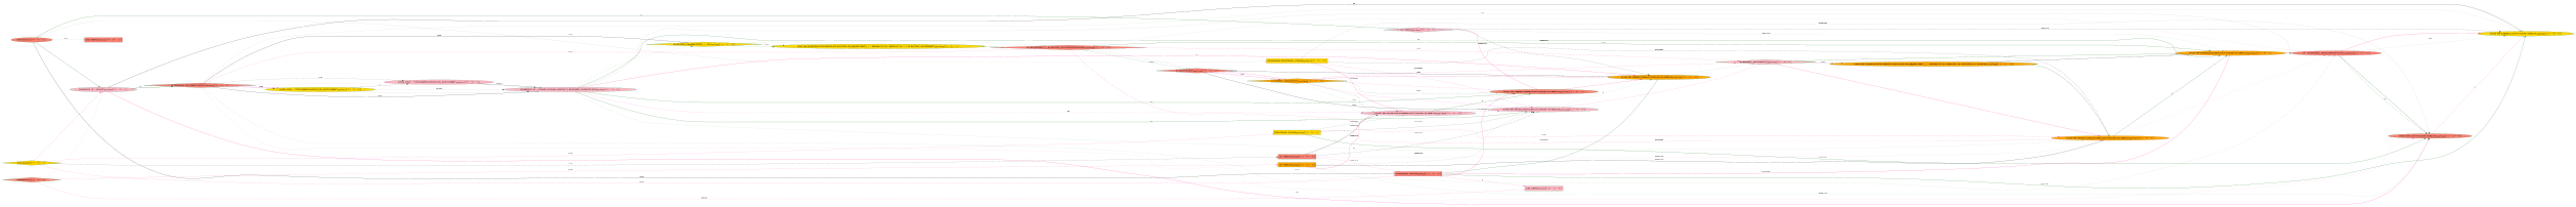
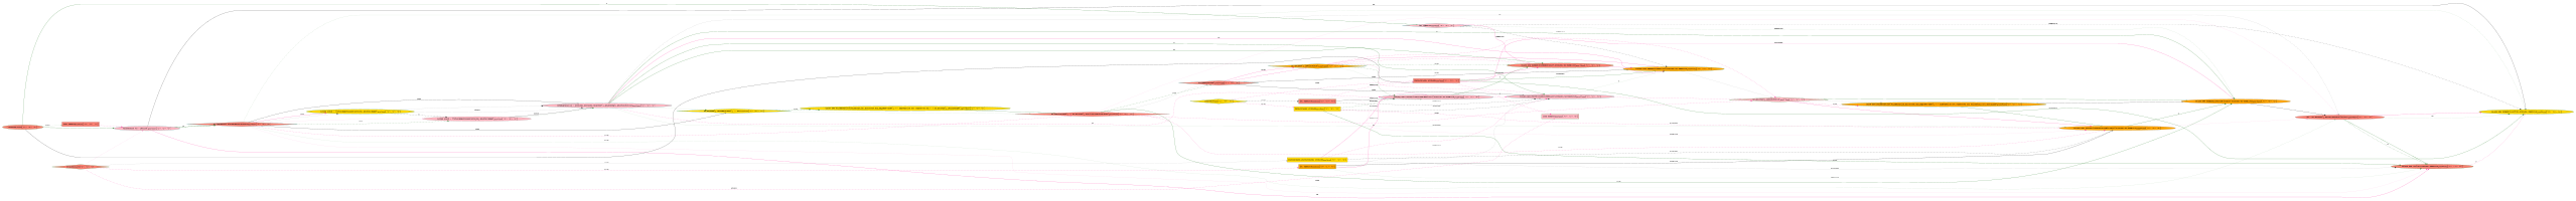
  digraph {
    fontname="Courier Prime"
    rankdir=LR
    node [color=teal fillcolor=salmon fontname="Courier Prime" shape=ellipse style=filled]
    edge [arrowhead=odot color=deeppink fontname="Courier Prime" style=solid]
    n1 [color=gray40 label="long numDocs@@@2@@@['0', '0', '1']" shape=box]
    n2 [color=gray40 fillcolor=lightpink label="String field = ((FieldNameValueSource)vs).getFieldName()@@@5@@@['0', '0', '1']"]
    n3 [fillcolor=lightpink label="SchemaField sf = fcontext.qcontext.searcher().getSchema().getField(field)@@@6@@@['1', '1', '1']"]
    n4 [fillcolor=gold label="sf.getType().getNumberType() == null@@@7@@@['1', '1', '1']" shape=diamond]
    n5 [color=gray40 fillcolor=orange label="return new SumSqUnInvertedFieldAcc(fcontext,sf,numSlots)@@@20@@@['0', '0', '1']"]
    n6 [color=gray40 fillcolor=orange label="return new PercentileUnInvertedFieldAcc(fcontext,sf,numSlots)@@@20@@@['1', '1', '0']"]
    n7 [color=gray40 label="vs = sf.getType().getValueSource(sf,null)@@@22@@@['1', '1', '1']"]
    n8 [fillcolor=lightpink label="return new PercentileSortedSetAcc(fcontext,sf,numSlots)@@@15@@@['1', '1', '0']"]
    n9 [fillcolor=orange label="return new SumSqSortedSetAcc(fcontext,sf,numSlots)@@@15@@@['0', '0', '1']"]
    n10 [fillcolor=lightpink label="return new PercentileSortedNumericAcc(fcontext,sf,numSlots)@@@13@@@['1', '1', '0']"]
    n11 [color=darkgreen label="return new SumSqSortedNumericAcc(fcontext,sf,numSlots)@@@13@@@['0', '0', '1']"]
    n12 [color=darkgreen label="createSlotAcc['0', '1', '0']" shape=diamond]
    n13 [fillcolor=lightpink label="ValueSource vs = getArg()@@@3@@@['1', '1', '1']"]
    n14 [fillcolor=orange label="int numSlots@@@2@@@['0', '1', '0']" shape=box]
    n15 [color=gray40 fillcolor=gold label="FacetRequest.FacetContext fcontext@@@2@@@['0', '1', '0']" shape=box]
    n16 [color=darkgreen fillcolor=lightpink label="long numDocs@@@2@@@['0', '1', '0']" shape=box]
    n17 [label="vs instanceof FieldNameValueSource@@@4@@@['1', '1', '1']" shape=diamond]
    n18 [color=darkgreen label="return new Acc(vs,fcontext,numSlots)@@@24@@@['1', '1', '0']"]
    n19 [color=darkgreen fillcolor=gold label="return new SumsqSlotAcc(vs,fcontext,numSlots)@@@24@@@['0', '0', '1']"]
    n20 [color=darkgreen fillcolor=gold label="throw new SolrException(SolrException.ErrorCode.BAD_REQUEST,name() + \" aggregation not supported for \" + sf.getType().getTypeName())@@@8@@@['1', '1', '1']"]
    n21 [color=gray40 label="sf.multiValued() || sf.getType().multiValuedFieldCache()@@@10@@@['1', '1', '1']" shape=diamond]
    n22 [label="sf.hasDocValues()@@@11@@@['1', '1', '1']" shape=diamond]
    n23 [color=darkgreen fillcolor=lightpink label="sf.getType().isPointField()@@@17@@@['1', '1', '1']" shape=diamond]
    n24 [fillcolor=orange label="throw new SolrException(SolrException.ErrorCode.BAD_REQUEST,name() + \" aggregation not supported for PointField w/o docValues\")@@@18@@@['1', '1', '1']"]
    n25 [fillcolor=gold label="String field = ((FieldNameValueSource)vs).getFieldName()@@@5@@@['1', '1', '0']"]
    n26 [fillcolor=orange label="sf.getType().isPointField()@@@12@@@['1', '1', '1']" shape=diamond]
    n27 [color=gray40 fillcolor=gold label="FacetContext fcontext@@@2@@@['1', '0', '0']" shape=box]
    n28 [color=gray40 label="FacetContext fcontext@@@2@@@['1', '0', '1']" shape=box]
    n29 [color=darkgreen label="createSlotAcc['0', '0', '1']"]
    n30 [fillcolor=lightpink label="int numSlots@@@2@@@['0', '0', '1']" shape=diamond]
    n31 [color=darkgreen label="int numSlots@@@2@@@['1', '0', '0']" shape=box]
    n32 [color=darkgreen fillcolor=gold label="createSlotAcc['1', '0', '0']" shape=diamond]
    n2 -> n3 [color=black label=field]
    n2 -> n3 [arrowhead=normal color=darkgreen style=dotted]
    n3 -> n4 [arrowhead=normal color=darkgreen style=dotted]
    n3 -> n5 [arrowhead=normal color=darkgreen label=sf]
    n3 -> n6 [color=darkgreen label=sf style=dotted]
    n3 -> n7 [color=black label=sf style=dotted]
    n3 -> n8 [arrowhead=normal color=darkgreen label=sf]
    n3 -> n9 [arrowhead=normal label=sf]
    n3 -> n10 [arrowhead=normal label=sf style=dashed]
    n3 -> n11 [arrowhead=normal color=darkgreen label=sf]
    n4 -> n20 [arrowhead=normal color=darkgreen style=dashed]
    n4 -> n20 [arrowhead=normal color=darkgreen label=true style=dotted]
    n4 -> n21 [color=darkgreen style=dotted]
    n5 -> n7 [arrowhead=normal color=black]
    n6 -> n5 [arrowhead=normal color=darkgreen label=0]
    n6 -> n7 [style=dotted]
    n7 -> n18 [color=darkgreen]
    n7 -> n18 [arrowhead=normal color=darkgreen label=vs style=dashed]
    n7 -> n19 [arrowhead=normal]
    n7 -> n19 [arrowhead=normal color=darkgreen label=vs style=dotted]
    n8 -> n9 [arrowhead=normal color=darkgreen label=0 style=dotted]
    n8 -> n23 [style=dashed]
    n9 -> n23 [color=black style=dotted]
    n10 -> n8 [arrowhead=normal style=dashed]
    n10 -> n11 [arrowhead=normal color=darkgreen label=0]
    n11 -> n9 [arrowhead=normal]
    n12 -> n13 [style=dotted]
    n12 -> n14 [arrowhead=normal label=true style=dashed]
-   n29 -> n15 [color=black label=true style=dotted]
+   n12 -> n15 [color=black label=true style=dotted]
    n12 -> n16 [label=field style=dashed]
    n13 -> n17 [color=darkgreen label=vs style=dashed]
    n13 -> n17 [arrowhead=normal color=darkgreen]
    n13 -> n18 [arrowhead=normal label=vs]
    n13 -> n19 [color=black label=vs]
    n14 -> n6 [color=black label=numSlots]
    n14 -> n8 [arrowhead=normal color=black label=numSlots style=dotted]
    n14 -> n10 [label=numSlots]
    n14 -> n18 [arrowhead=normal color=darkgreen label=numSlots style=dotted]
    n15 -> n6 [color=black label=fcontext style=dashed]
    n15 -> n8 [arrowhead=normal label=fcontext style=dashed]
    n15 -> n10 [label=fcontext]
    n15 -> n18 [arrowhead=normal color=black label=fcontext style=dotted]
    n17 -> n2 [arrowhead=normal color=darkgreen label=true style=dashed]
    n17 -> n2 [style=dotted]
    n17 -> n3 [color=black label=true]
    n17 -> n4 [color=black label=true]
    n17 -> n7 [color=darkgreen label=true style=dotted]
    n17 -> n18 [arrowhead=normal style=dotted]
    n17 -> n19 [color=darkgreen style=dotted]
    n17 -> n21 [label=true style=dashed]
    n17 -> n25 [arrowhead=normal color=black style=dotted]
    n17 -> n25 [arrowhead=normal label=true]
    n18 -> n19 [label=0 style=dashed]
    n20 -> n21 [color=darkgreen]
    n21 -> n5 [arrowhead=normal color=darkgreen label=true]
    n21 -> n6 [arrowhead=normal label=true style=dashed]
    n21 -> n7 [style=dotted]
    n21 -> n22 [color=darkgreen label=true style=dashed]
    n21 -> n22 [color=black style=dotted]
    n21 -> n23 [arrowhead=normal label=true style=dashed]
    n22 -> n8 [color=black label=true]
    n22 -> n9 [color=black label=true]
    n22 -> n26 [arrowhead=normal label=true]
    n22 -> n26
    n23 -> n5 [color=darkgreen]
    n23 -> n6 [arrowhead=normal]
    n23 -> n24 [arrowhead=normal label=true style=dashed]
    n23 -> n24 [color=black style=dotted]
    n24 -> n5 [color=black]
    n24 -> n6 [color=darkgreen]
    n25 -> n2 [arrowhead=normal color=black label=0 style=dashed]
    n25 -> n3 [arrowhead=normal color=black style=dotted]
    n25 -> n3 [arrowhead=normal color=black label=field style=dotted]
    n26 -> n8 [style=dashed]
    n26 -> n9
    n26 -> n10 [color=darkgreen style=dashed]
    n26 -> n10 [arrowhead=normal color=darkgreen label=true style=dotted]
    n26 -> n11 [style=dashed]
    n26 -> n11 [color=darkgreen label=true style=dashed]
    n26 -> n23 [arrowhead=normal style=dashed]
    n27 -> n6 [label=fcontext style=dashed]
    n27 -> n8 [arrowhead=normal color=black label=fcontext style=dashed]
    n27 -> n10 [color=darkgreen label=fcontext style=dashed]
-   n27 -> n18 [arrowhead=normal color=darkgreen label=fcontext]
+   n27 -> n18 [arrowhead=normal color=darkgreen label=true]
    n28 -> n5 [label=fcontext]
    n28 -> n9 [color=darkgreen label=fcontext]
    n28 -> n11 [arrowhead=normal label=fcontext]
    n28 -> n16 [arrowhead=normal label=0 style=dashed]
    n28 -> n19 [arrowhead=normal color=darkgreen label=fcontext]
    n29 -> n1 [color=darkgreen label=true style=dotted]
    n29 -> n13 [arrowhead=normal color=darkgreen]
    n29 -> n28 [color=black label=true]
    n29 -> n30 [color=darkgreen label=0]
    n30 -> n5 [color=darkgreen label=numSlots style=dotted]
    n30 -> n9 [arrowhead=normal color=black label=numSlots style=dashed]
    n30 -> n11 [label=numSlots]
    n30 -> n19 [arrowhead=normal color=black label=numSlots style=dashed]
    n31 -> n6 [arrowhead=normal label=numSlots style=dotted]
    n31 -> n8 [color=black label=numSlots style=dashed]
    n31 -> n10 [arrowhead=normal color=black label=numSlots]
    n31 -> n28 [label=numSlots style=dashed]
-   n32 -> n13 [arrowhead=normal style=dashed]
+   n1 -> n13 [arrowhead=normal style=dashed]
    n32 -> n27 [label=true style=dashed]
    n32 -> n28 [label=true style=dashed]
    n32 -> n31 [arrowhead=normal color=black label=true style=dashed]
  }
